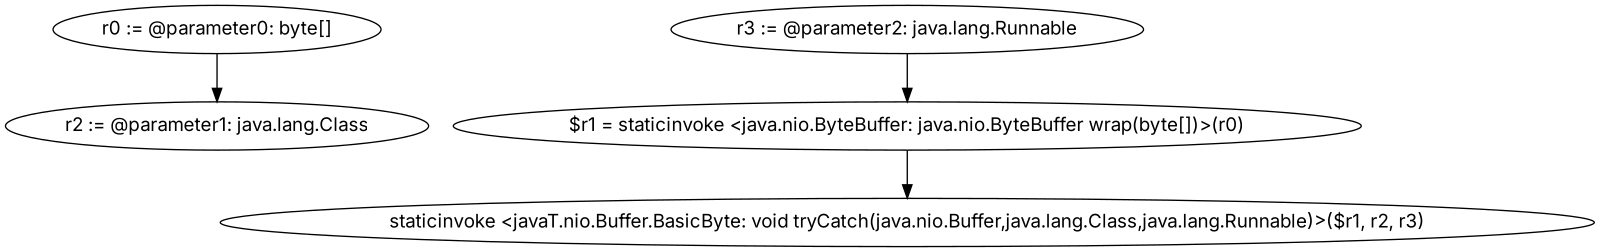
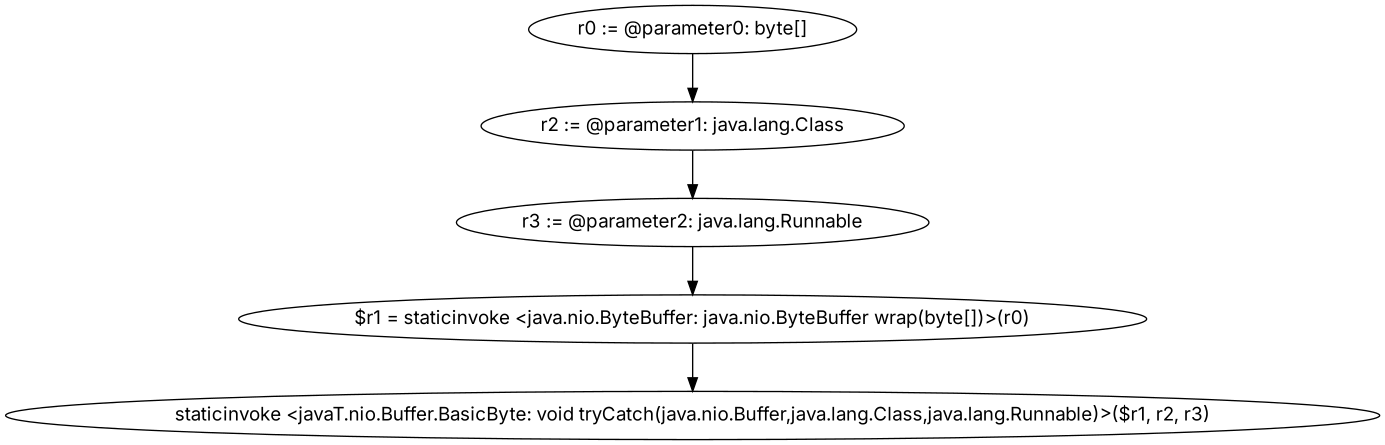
  digraph {
    fontname=Inter
    node [fontname=Inter]
    edge [fontname=Inter]
    "r0 := @parameter0: byte[]"
    "r2 := @parameter1: java.lang.Class"
    "r3 := @parameter2: java.lang.Runnable"
    "$r1 = staticinvoke <java.nio.ByteBuffer: java.nio.ByteBuffer wrap(byte[])>(r0)"
    "staticinvoke <javaT.nio.Buffer.BasicByte: void tryCatch(java.nio.Buffer,java.lang.Class,java.lang.Runnable)>($r1, r2, r3)"
    "r0 := @parameter0: byte[]" -> "r2 := @parameter1: java.lang.Class"
+   "r2 := @parameter1: java.lang.Class" -> "r3 := @parameter2: java.lang.Runnable"
    "r3 := @parameter2: java.lang.Runnable" -> "$r1 = staticinvoke <java.nio.ByteBuffer: java.nio.ByteBuffer wrap(byte[])>(r0)"
    "$r1 = staticinvoke <java.nio.ByteBuffer: java.nio.ByteBuffer wrap(byte[])>(r0)" -> "staticinvoke <javaT.nio.Buffer.BasicByte: void tryCatch(java.nio.Buffer,java.lang.Class,java.lang.Runnable)>($r1, r2, r3)"
  }
